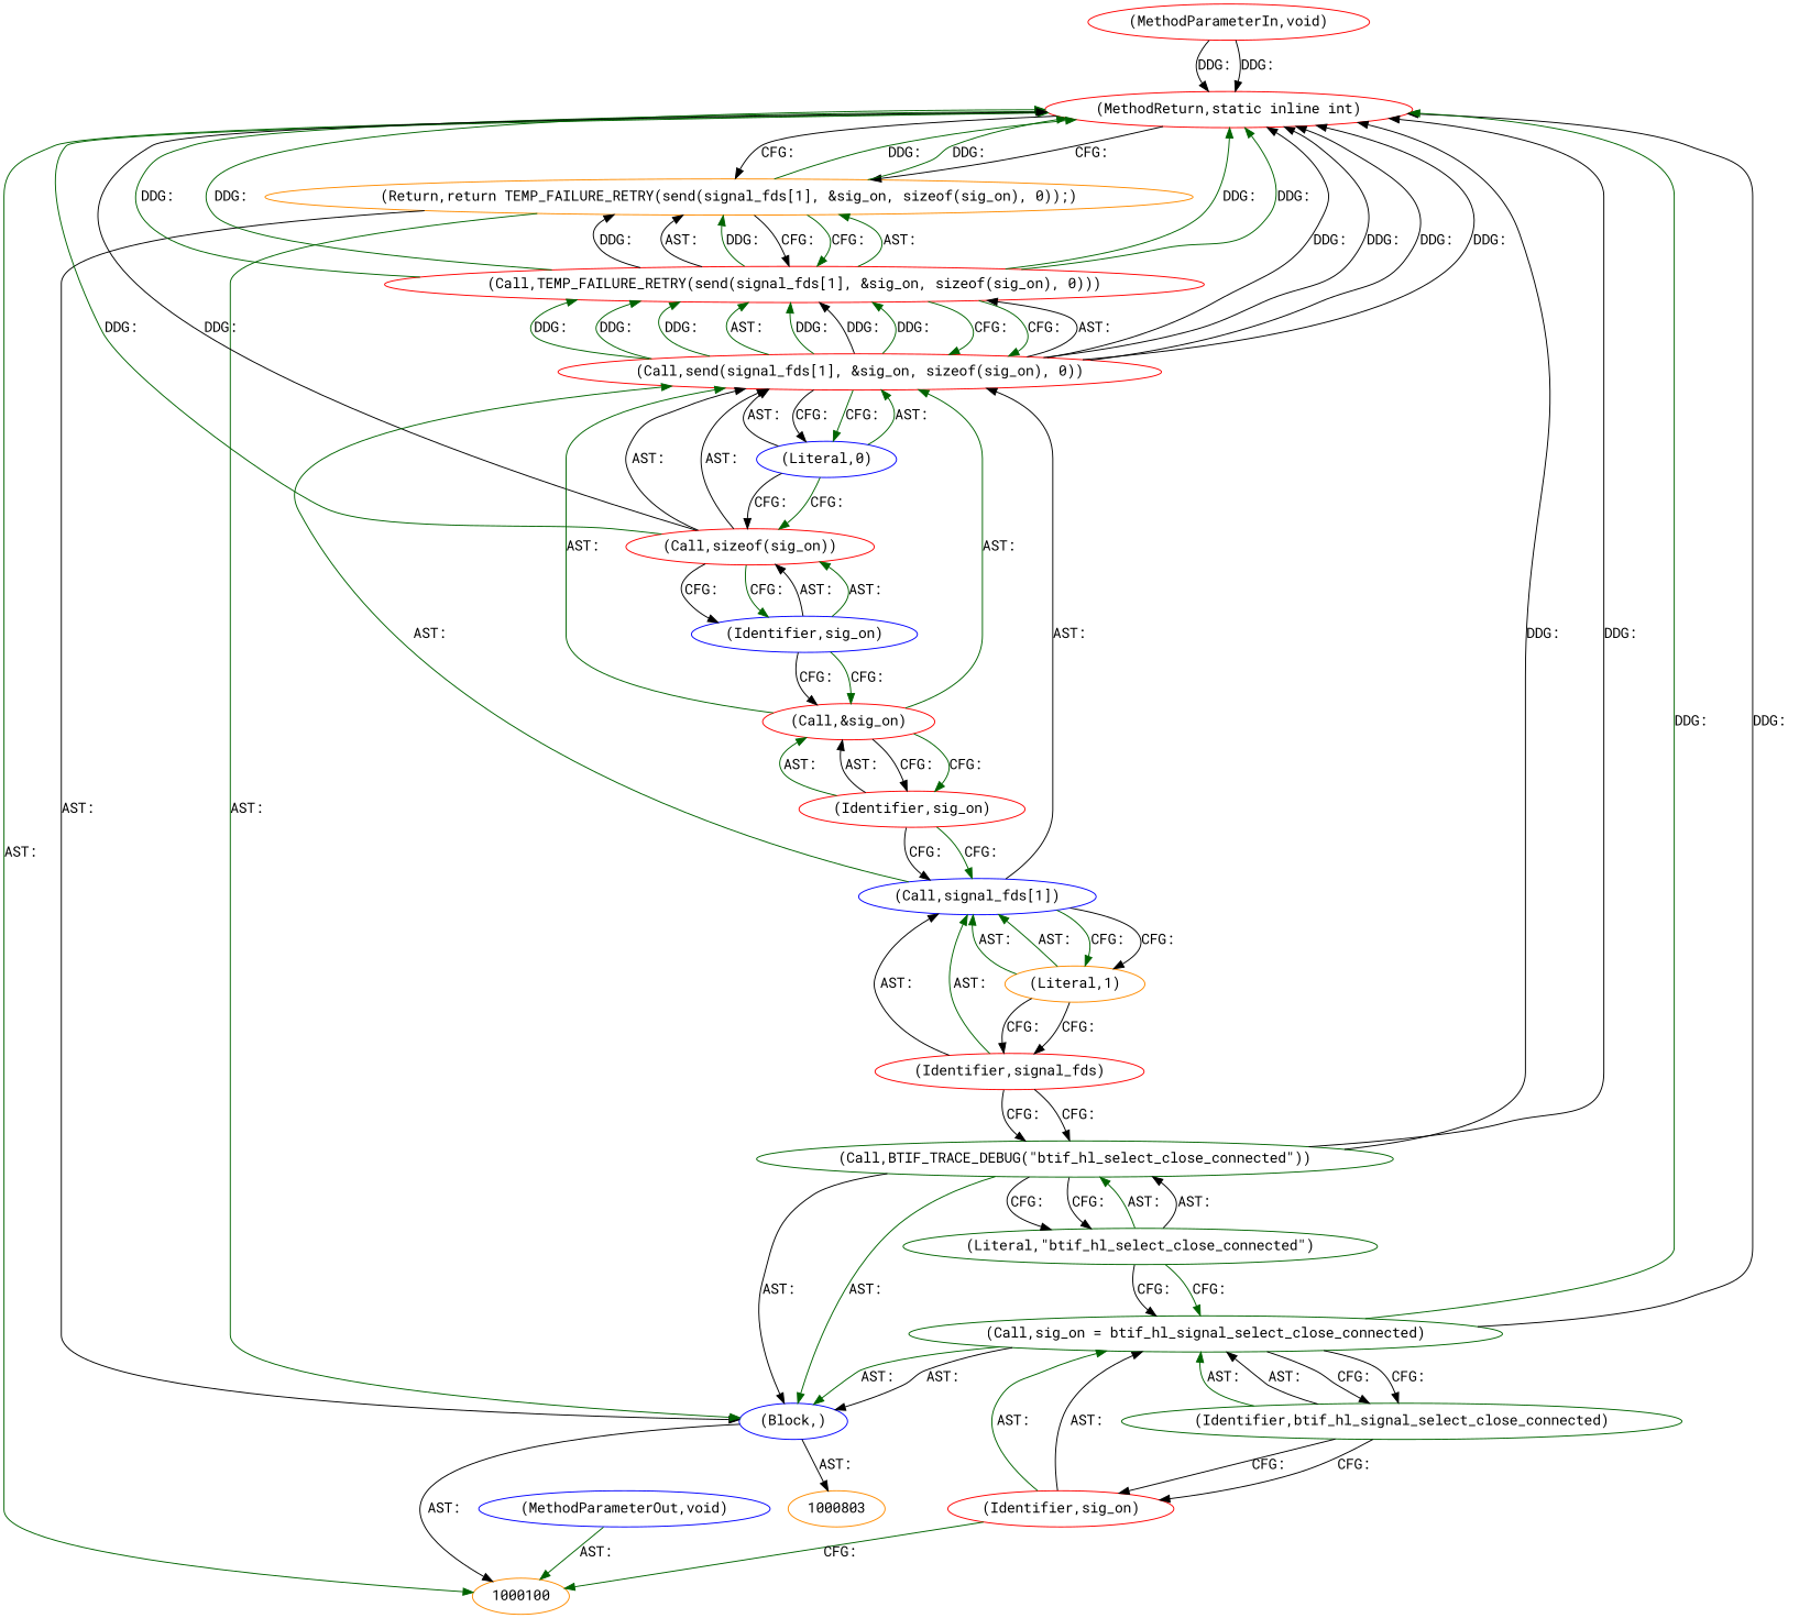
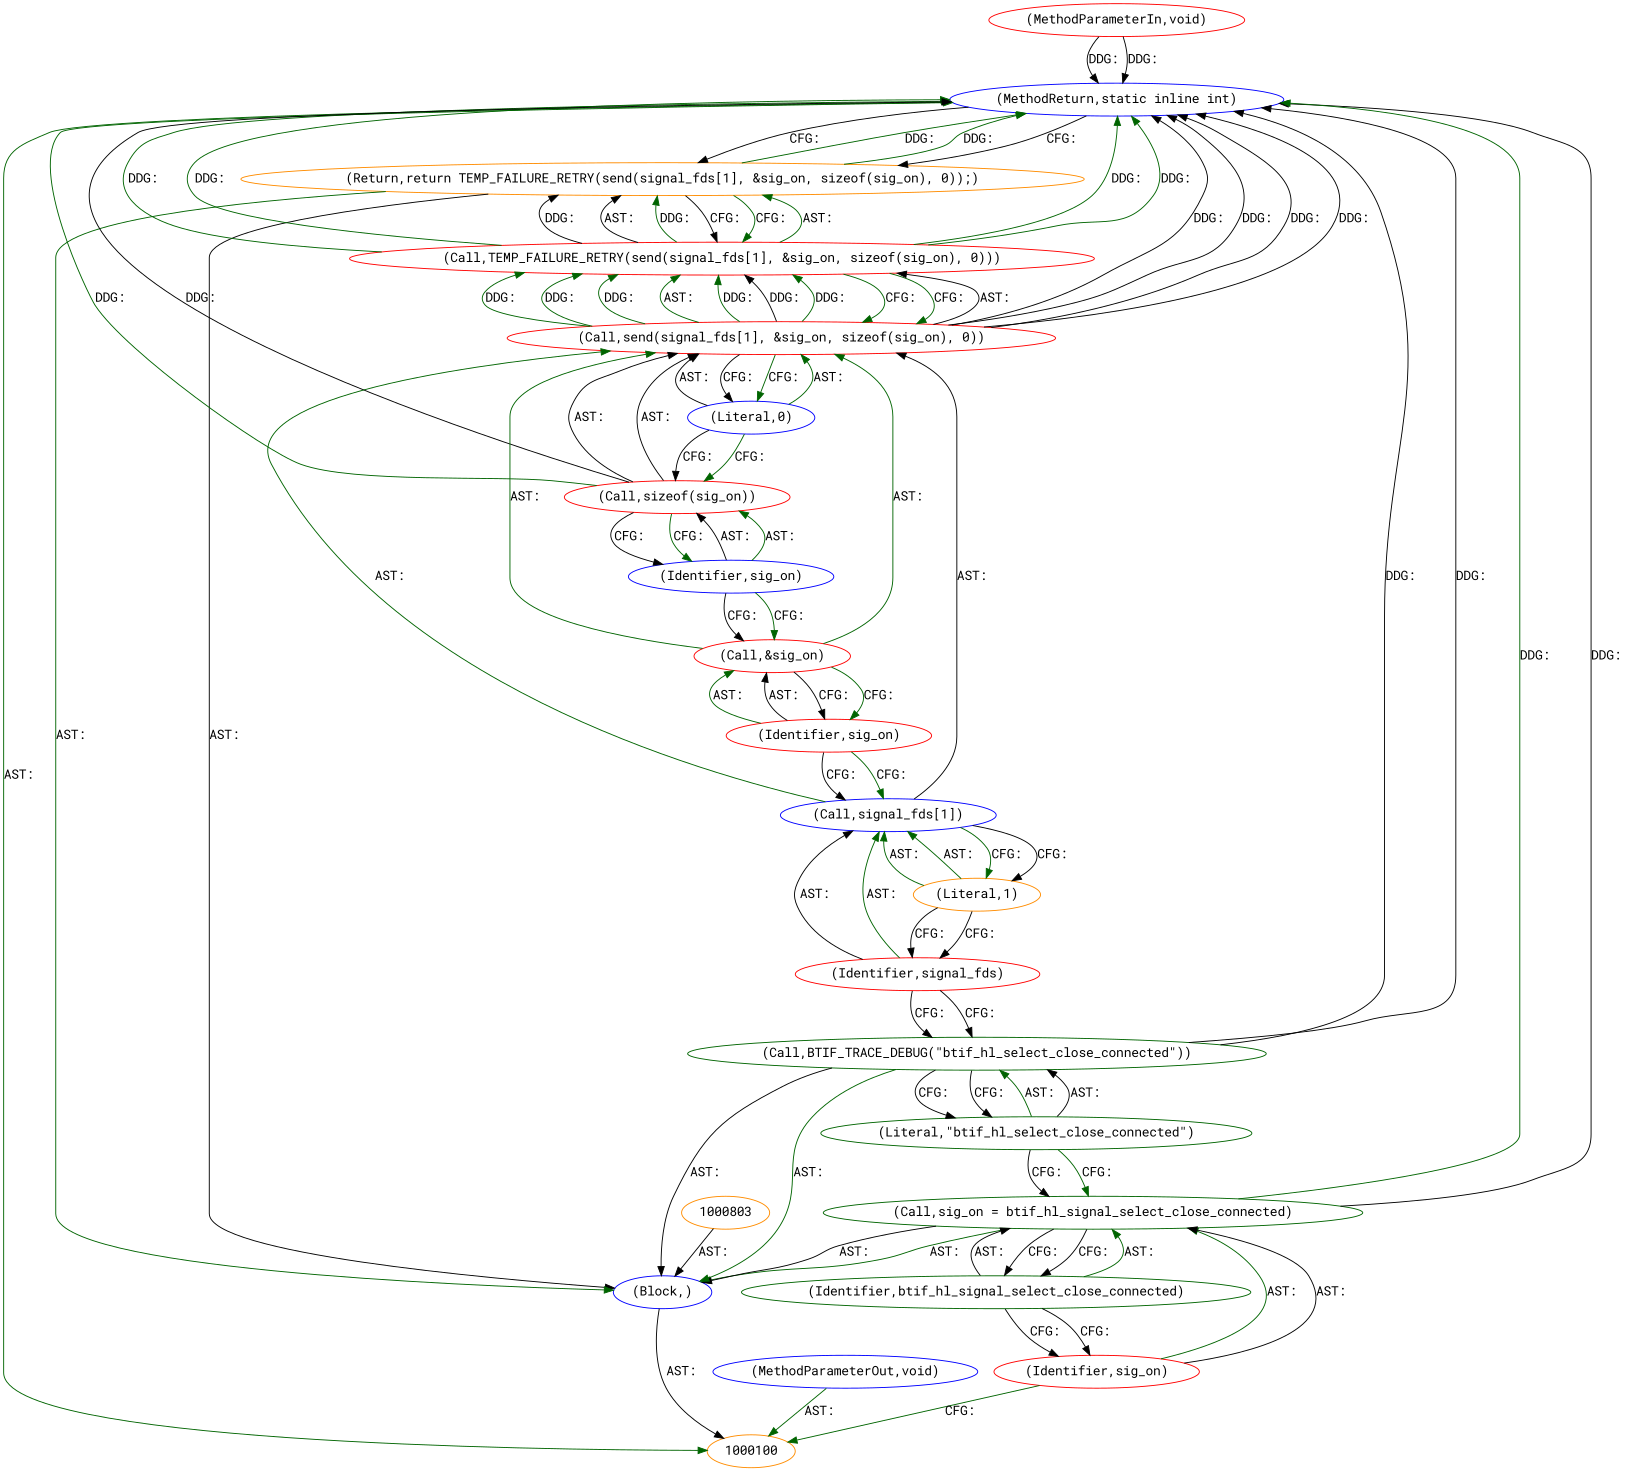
  digraph {
    fontname="Roboto Mono"
    node [color=red fontname="Roboto Mono"]
    edge [color=black fontname="Roboto Mono"]
-   n1 [label="(MethodReturn,static inline int)"]
+   n1 [color=blue label="(MethodReturn,static inline int)"]
    n2 [color=darkorange label="(Return,return TEMP_FAILURE_RETRY(send(signal_fds[1], &sig_on, sizeof(sig_on), 0));)"]
    1000100 [color=darkorange]
    n4 [color=blue label="(Block,)"]
    n5 [label="(Call,TEMP_FAILURE_RETRY(send(signal_fds[1], &sig_on, sizeof(sig_on), 0)))"]
    n6 [label="(MethodParameterIn,void)"]
    n7 [color=blue label="(MethodParameterOut,void)"]
    n8 [color=darkgreen label="(Call,sig_on = btif_hl_signal_select_close_connected)"]
    n9 [color=darkgreen label="(Identifier,btif_hl_signal_select_close_connected)"]
    n10 [label="(Identifier,sig_on)"]
    n11 [color=darkgreen label="(Literal,\"btif_hl_select_close_connected\")"]
    n12 [color=darkgreen label="(Call,BTIF_TRACE_DEBUG(\"btif_hl_select_close_connected\"))"]
    n13 [label="(Call,send(signal_fds[1], &sig_on, sizeof(sig_on), 0))"]
    n14 [color=blue label="(Literal,0)"]
    n15 [label="(Call,sizeof(sig_on))"]
    n16 [color=blue label="(Call,signal_fds[1])"]
    n17 [color=darkorange label="(Literal,1)"]
    n18 [label="(Identifier,signal_fds)"]
    n19 [label="(Call,&sig_on)"]
    n20 [label="(Identifier,sig_on)"]
    n21 [color=blue label="(Identifier,sig_on)"]
    n22 [color=darkorange label=1000803]
    n1 -> n2 [label="CFG: "]
    n1 -> n2 [label="CFG: "]
    n1 -> 1000100 [color=darkgreen label="AST: "]
    n2 -> n1 [color=darkgreen label="DDG: "]
    n2 -> n1 [color=darkgreen label="DDG: "]
    n2 -> n4 [label="AST: "]
    n2 -> n4 [color=darkgreen label="AST: "]
    n2 -> n5 [label="CFG: "]
    n2 -> n5 [color=darkgreen label="CFG: "]
    n4 -> 1000100 [label="AST: "]
    n5 -> n1 [color=darkgreen label="DDG: "]
    n5 -> n1 [color=darkgreen label="DDG: "]
    n5 -> n1 [color=darkgreen label="DDG: "]
    n5 -> n1 [color=darkgreen label="DDG: "]
    n5 -> n2 [color=darkgreen label="AST: "]
    n5 -> n2 [label="DDG: "]
    n5 -> n2 [label="AST: "]
    n5 -> n2 [color=darkgreen label="DDG: "]
    n5 -> n13 [color=darkgreen label="CFG: "]
    n5 -> n13 [color=darkgreen label="CFG: "]
    n6 -> n1 [label="DDG: "]
    n6 -> n1 [label="DDG: "]
    n7 -> 1000100 [color=darkgreen label="AST: "]
    n8 -> n1 [label="DDG: "]
    n8 -> n1 [color=darkgreen label="DDG: "]
    n8 -> n4 [color=darkgreen label="AST: "]
    n8 -> n4 [label="AST: "]
    n8 -> n9 [label="CFG: "]
    n8 -> n9 [label="CFG: "]
    n9 -> n8 [color=darkgreen label="AST: "]
    n9 -> n8 [label="AST: "]
    n9 -> n10 [label="CFG: "]
    n9 -> n10 [label="CFG: "]
    n10 -> 1000100 [color=darkgreen label="CFG: "]
    n10 -> n8 [color=darkgreen label="AST: "]
    n10 -> n8 [label="AST: "]
    n11 -> n8 [color=darkgreen label="CFG: "]
    n11 -> n8 [label="CFG: "]
    n11 -> n12 [color=darkgreen label="AST: "]
    n11 -> n12 [label="AST: "]
    n12 -> n1 [label="DDG: "]
    n12 -> n1 [label="DDG: "]
    n12 -> n4 [label="AST: "]
    n12 -> n4 [color=darkgreen label="AST: "]
    n12 -> n11 [label="CFG: "]
    n12 -> n11 [label="CFG: "]
    n13 -> n1 [label="DDG: "]
    n13 -> n1 [label="DDG: "]
    n13 -> n1 [label="DDG: "]
    n13 -> n1 [label="DDG: "]
    n13 -> n5 [label="AST: "]
    n13 -> n5 [color=darkgreen label="DDG: "]
    n13 -> n5 [color=darkgreen label="DDG: "]
    n13 -> n5 [color=darkgreen label="DDG: "]
    n13 -> n5 [color=darkgreen label="AST: "]
    n13 -> n5 [color=darkgreen label="DDG: "]
    n13 -> n5 [label="DDG: "]
    n13 -> n5 [color=darkgreen label="DDG: "]
    n13 -> n14 [label="CFG: "]
    n13 -> n14 [color=darkgreen label="CFG: "]
    n14 -> n13 [color=darkgreen label="AST: "]
    n14 -> n13 [label="AST: "]
    n14 -> n15 [color=darkgreen label="CFG: "]
    n14 -> n15 [label="CFG: "]
    n15 -> n1 [color=darkgreen label="DDG: "]
    n15 -> n1 [label="DDG: "]
    n15 -> n13 [label="AST: "]
    n15 -> n13 [label="AST: "]
    n15 -> n21 [label="CFG: "]
    n15 -> n21 [color=darkgreen label="CFG: "]
    n16 -> n13 [color=darkgreen label="AST: "]
    n16 -> n13 [label="AST: "]
    n16 -> n17 [color=darkgreen label="CFG: "]
    n16 -> n17 [label="CFG: "]
    n17 -> n16 [color=darkgreen label="AST: "]
    n17 -> n16 [color=darkgreen label="AST: "]
    n17 -> n18 [label="CFG: "]
    n17 -> n18 [label="CFG: "]
    n18 -> n12 [label="CFG: "]
    n18 -> n12 [label="CFG: "]
    n18 -> n16 [label="AST: "]
    n18 -> n16 [color=darkgreen label="AST: "]
    n19 -> n13 [color=darkgreen label="AST: "]
    n19 -> n13 [color=darkgreen label="AST: "]
    n19 -> n20 [label="CFG: "]
    n19 -> n20 [color=darkgreen label="CFG: "]
    n20 -> n16 [color=darkgreen label="CFG: "]
    n20 -> n16 [label="CFG: "]
    n20 -> n19 [color=darkgreen label="AST: "]
    n20 -> n19 [label="AST: "]
    n21 -> n15 [label="AST: "]
    n21 -> n15 [color=darkgreen label="AST: "]
    n21 -> n19 [color=darkgreen label="CFG: "]
    n21 -> n19 [label="CFG: "]
-   n4 -> n22 [label="AST: "]
+   n22 -> n4 [label="AST: "]
  }
